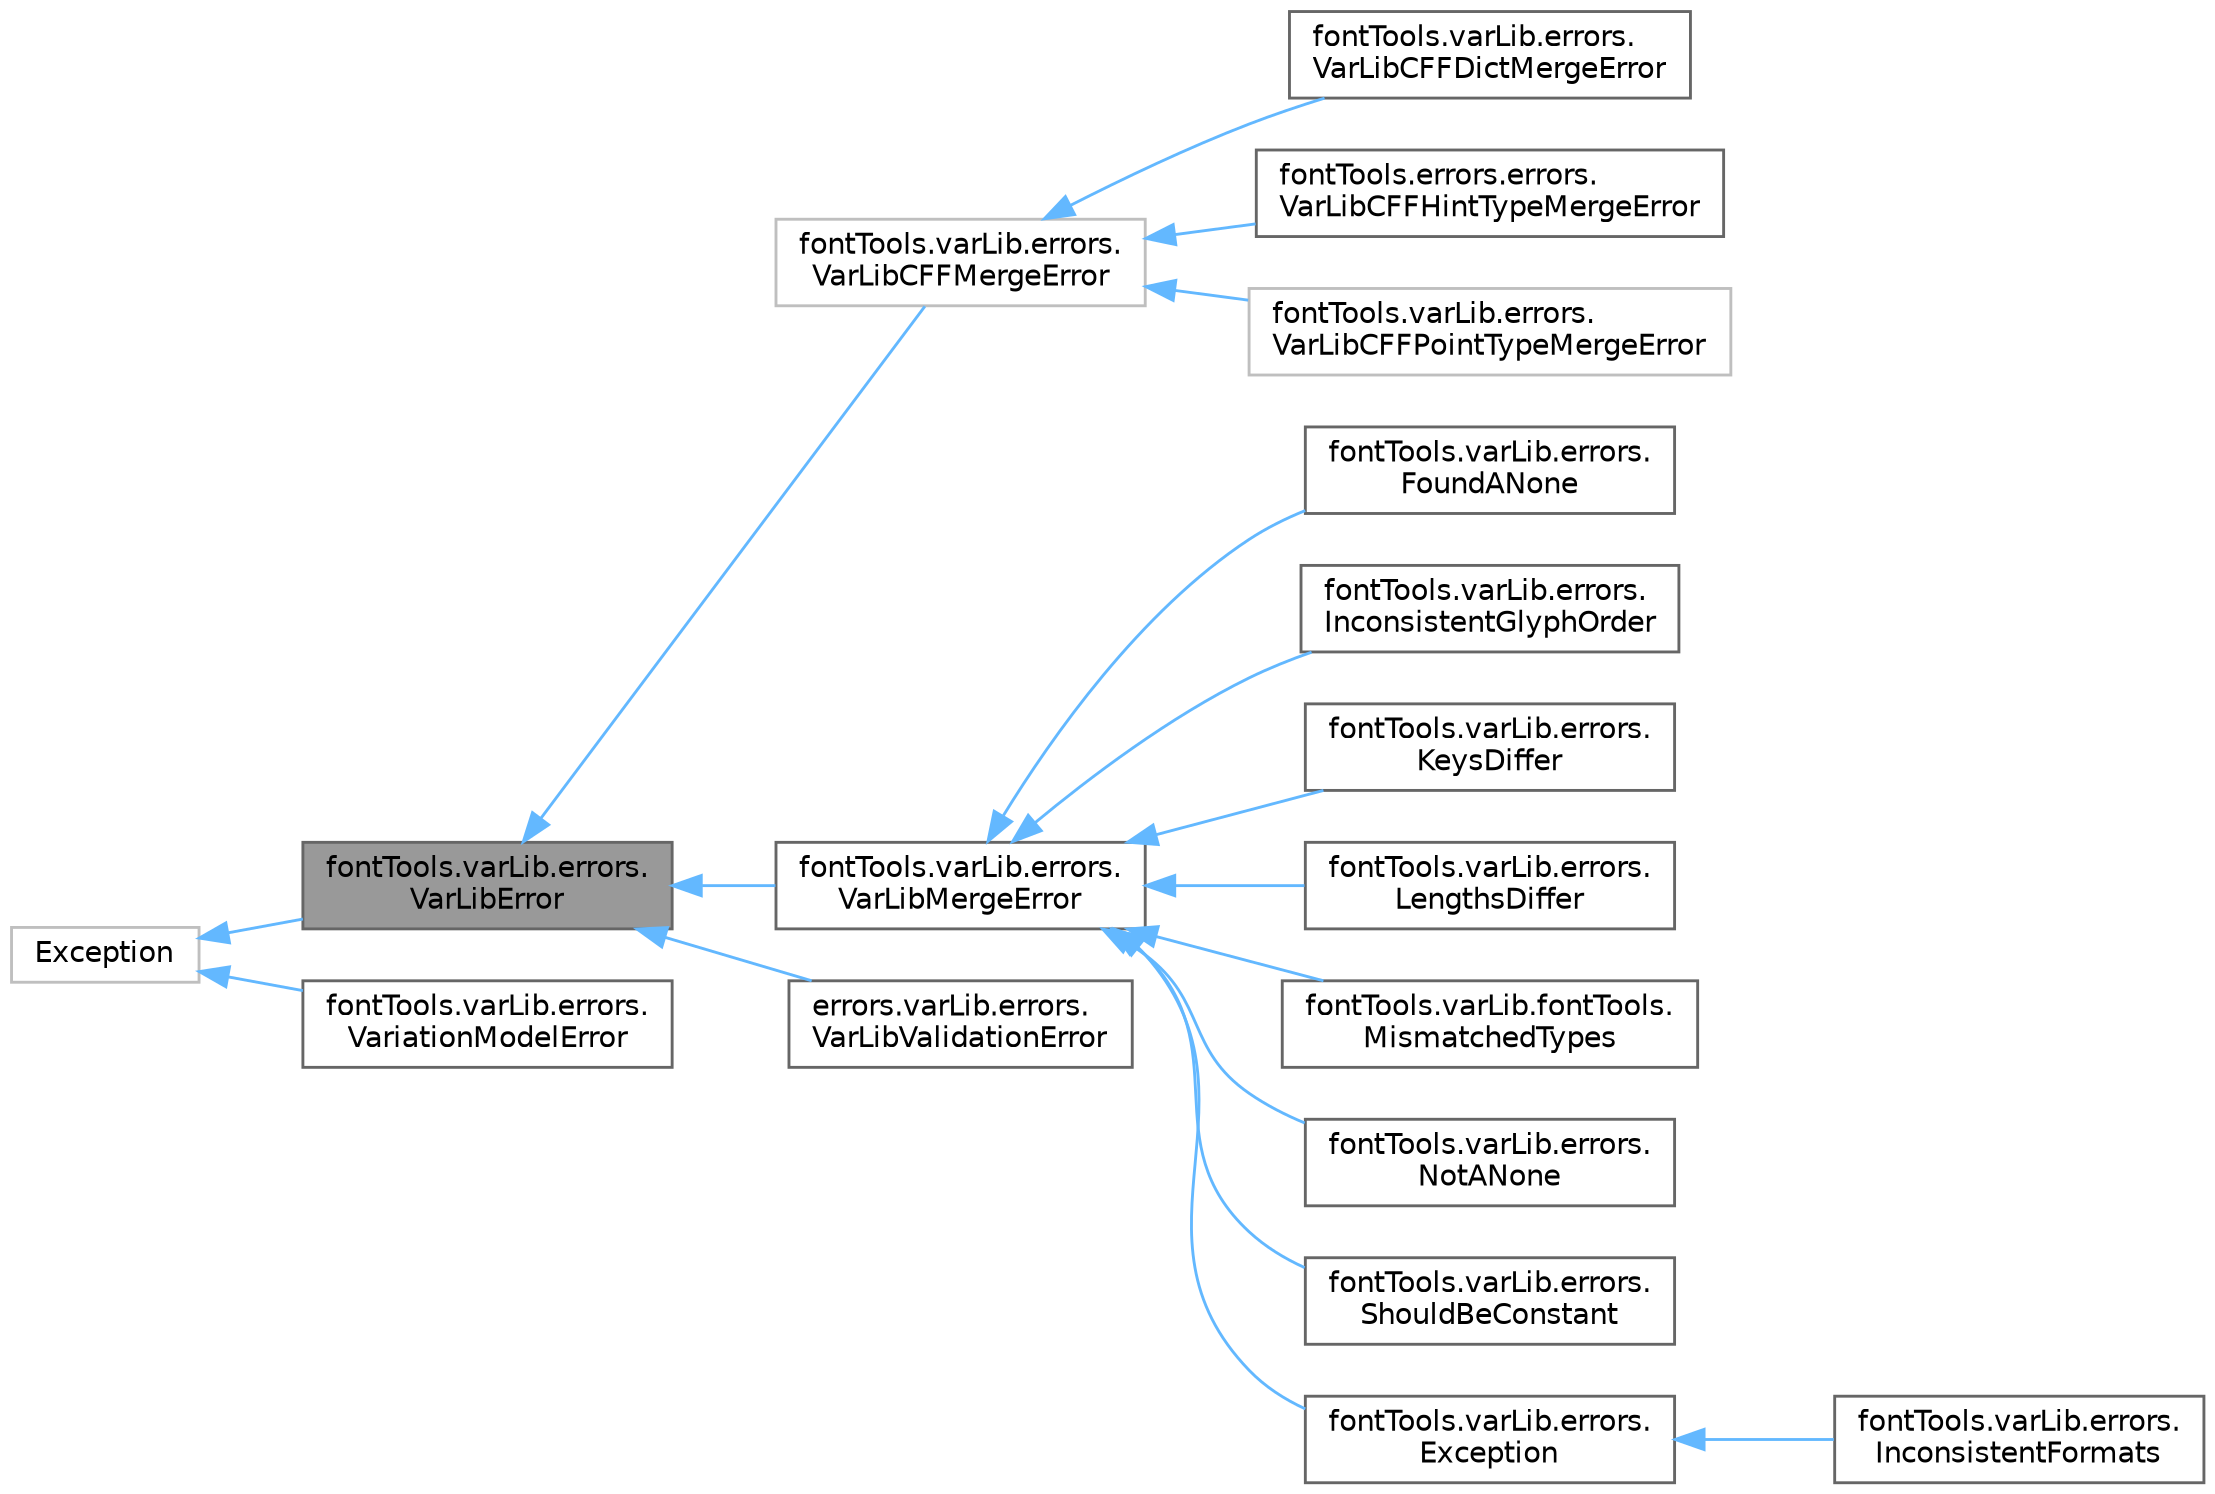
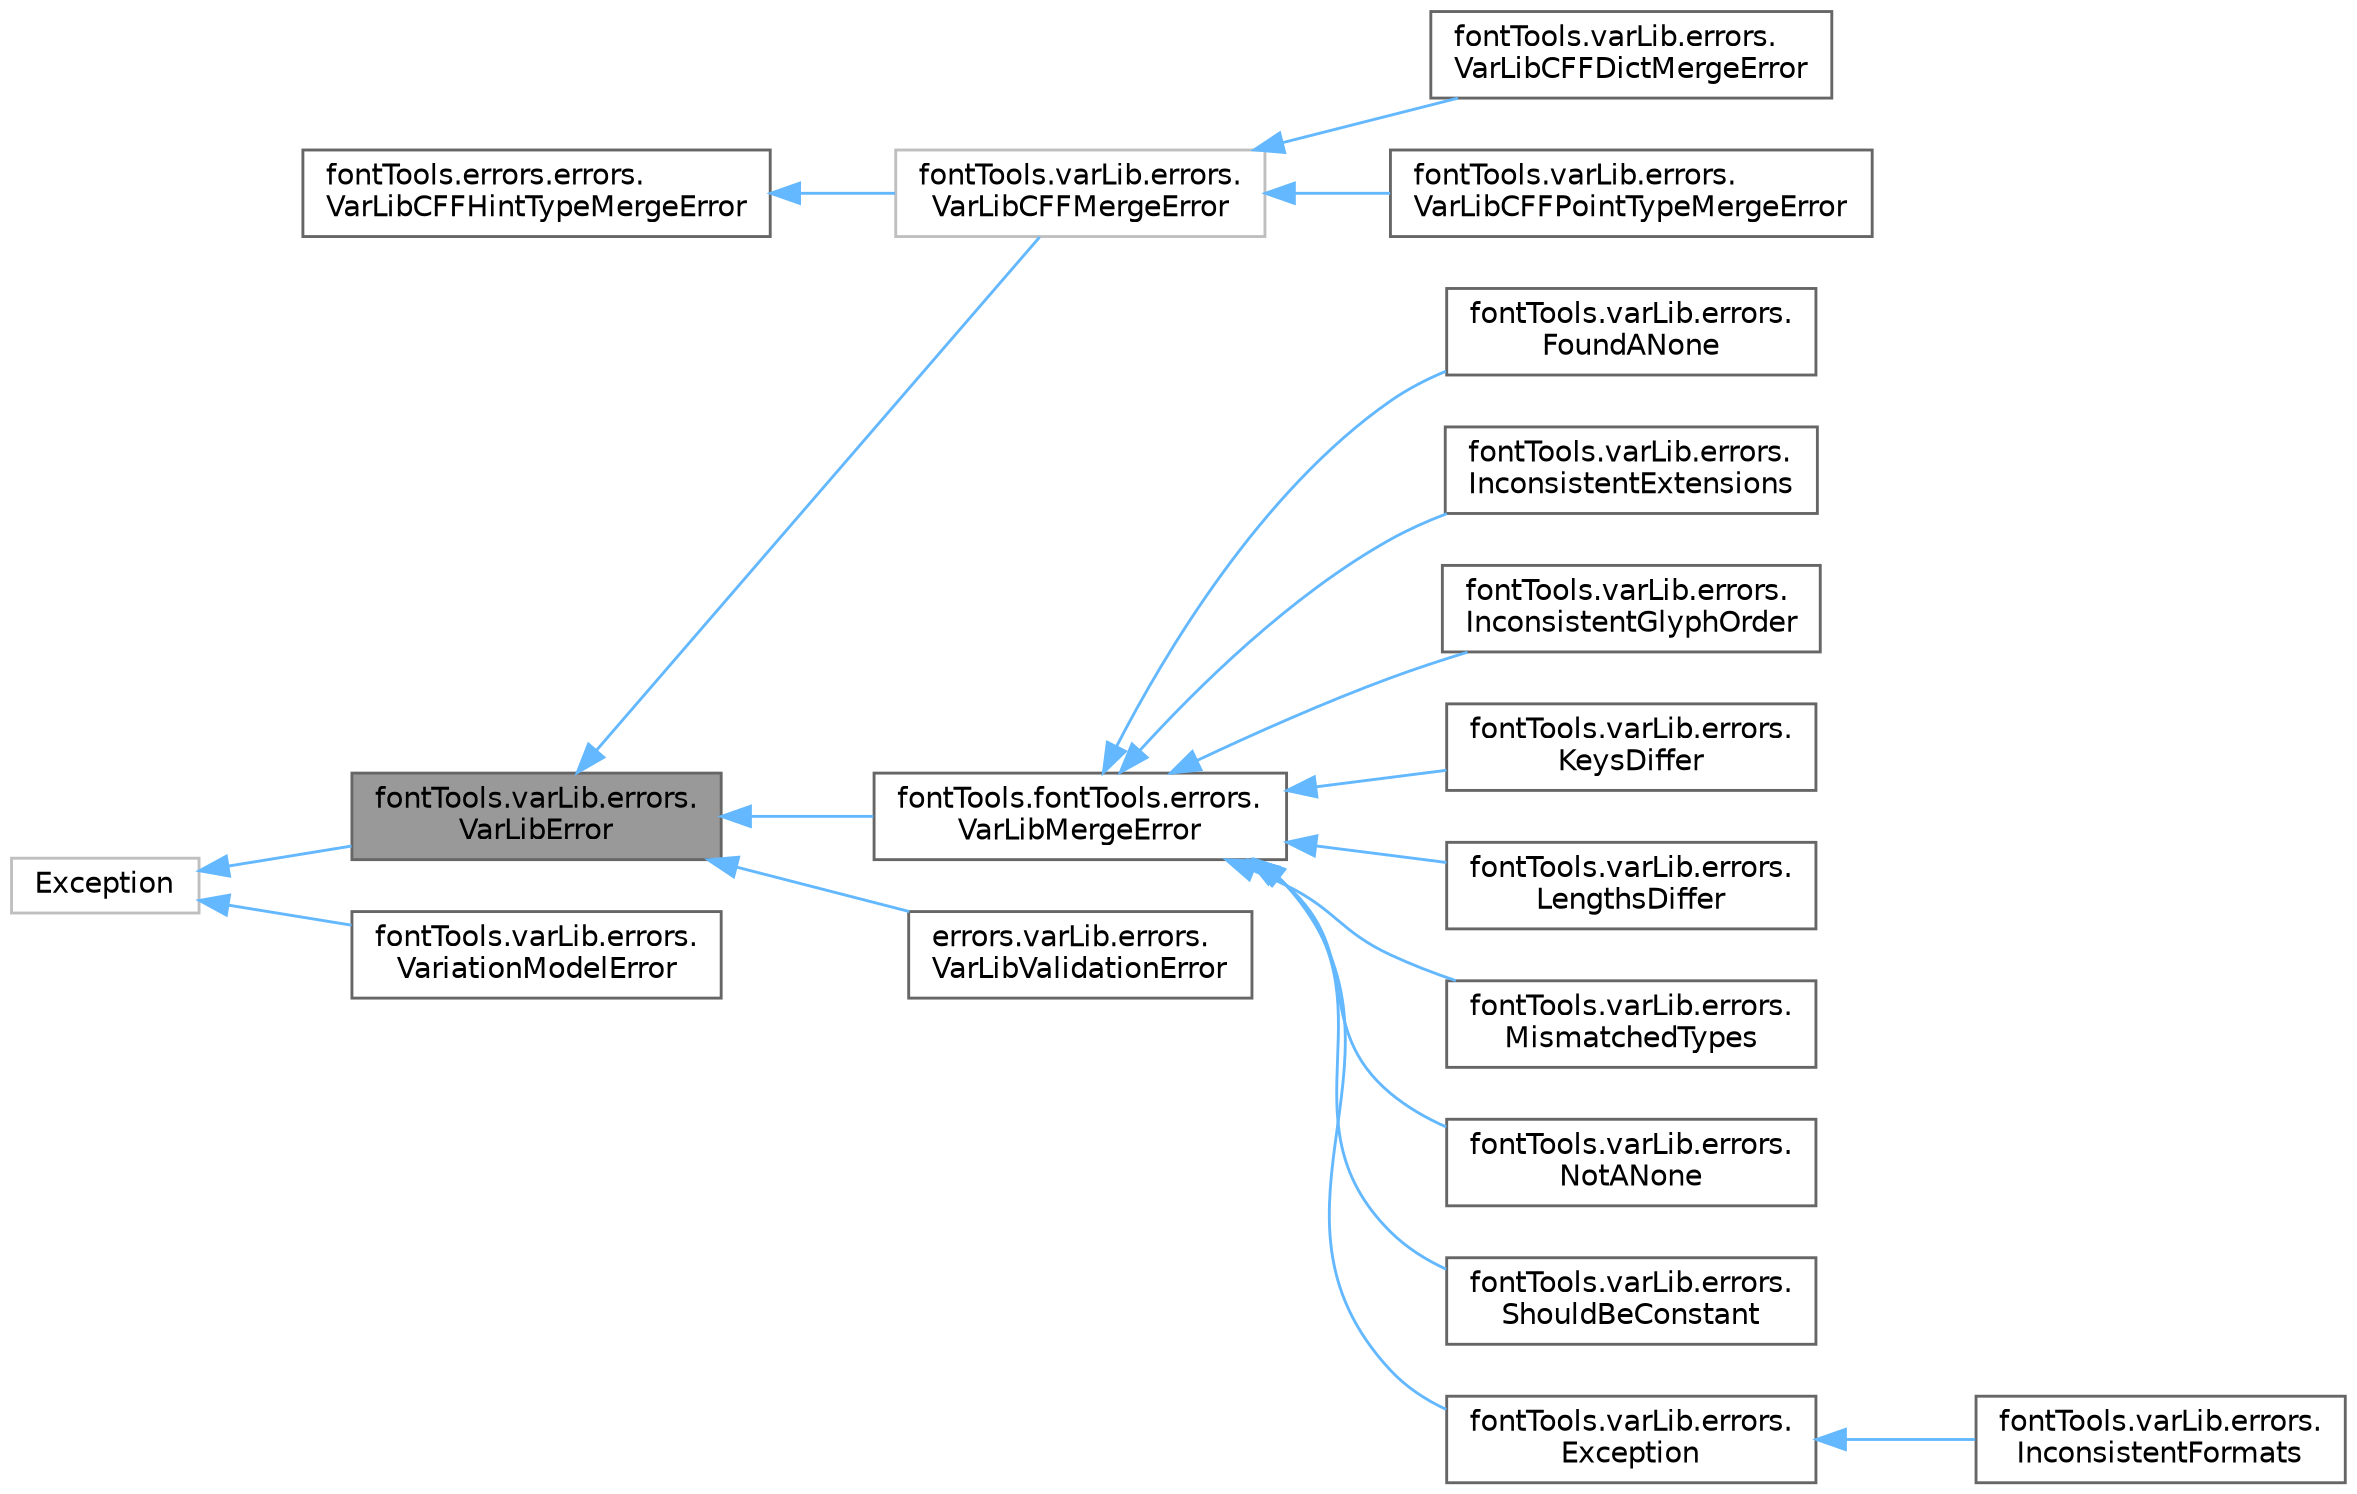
  digraph {
    rankdir=LR
    node [color=gray40 fillcolor=white fontname=Helvetica fontsize=10 shape=box style=filled]
    edge [color=steelblue1 dir=back fontname=Helvetica fontsize=10 labelfontname=Helvetica labelfontsize=10 style=solid]
    n1 [fillcolor=grey60 fontcolor=black height=0.2 label="fontTools.varLib.errors.\lVarLibError" width=0.4]
    n2 [color=grey75 height=0.2 label="fontTools.varLib.errors.\lVarLibCFFMergeError" width=0.4]
-   n3 [height=0.2 label="fontTools.varLib.errors.\lVarLibMergeError" width=0.4]
+   n3 [height=0.2 label="fontTools.fontTools.errors.\lVarLibMergeError" width=0.4]
    n4 [height=0.2 label="errors.varLib.errors.\lVarLibValidationError" width=0.4]
    n5 [height=0.2 label="fontTools.varLib.errors.\lVarLibCFFDictMergeError" width=0.4]
    n6 [height=0.2 label="fontTools.errors.errors.\lVarLibCFFHintTypeMergeError" width=0.4]
-   n7 [color=grey75 height=0.2 label="fontTools.varLib.errors.\lVarLibCFFPointTypeMergeError" width=0.4]
+   n7 [height=0.2 label="fontTools.varLib.errors.\lVarLibCFFPointTypeMergeError" width=0.4]
    n8 [height=0.2 label="fontTools.varLib.errors.\lFoundANone" width=0.4]
+   n9 [height=0.2 label="fontTools.varLib.errors.\lInconsistentExtensions" width=0.4]
    n10 [height=0.2 label="fontTools.varLib.errors.\lInconsistentGlyphOrder" width=0.4]
    n11 [height=0.2 label="fontTools.varLib.errors.\lKeysDiffer" width=0.4]
    n12 [height=0.2 label="fontTools.varLib.errors.\lLengthsDiffer" width=0.4]
-   n13 [height=0.2 label="fontTools.varLib.fontTools.\lMismatchedTypes" width=0.4]
+   n13 [height=0.2 label="fontTools.varLib.errors.\lMismatchedTypes" width=0.4]
    n14 [height=0.2 label="fontTools.varLib.errors.\lNotANone" width=0.4]
    n15 [height=0.2 label="fontTools.varLib.errors.\lShouldBeConstant" width=0.4]
    n16 [height=0.2 label="fontTools.varLib.errors.\lException" width=0.4]
    n17 [height=0.2 label="fontTools.varLib.errors.\lVariationModelError" width=0.4]
    n18 [color=grey75 height=0.2 label=Exception width=0.4]
    n19 [height=0.2 label="fontTools.varLib.errors.\lInconsistentFormats" width=0.4]
    n1 -> n2
    n1 -> n3
    n1 -> n4
    n2 -> n5
-   n2 -> n6
+   n6 -> n2
    n2 -> n7
    n3 -> n8
+   n3 -> n9
    n3 -> n10
    n3 -> n11
    n3 -> n12
    n3 -> n13
    n3 -> n14
    n3 -> n15
    n3 -> n16
    n16 -> n19
    n18 -> n1
    n18 -> n17
  }
